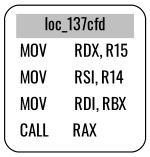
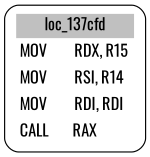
  digraph {
    fontname=Oswald
-   n1 [fontname=Oswald label=<<table border="0" cellborder="0" cellpadding="3"><tr><td align="center" colspan="2" bgcolor="grey">loc_137cfd</td></tr><tr><td align="left">MOV        RDX, R15</td></tr><tr><td align="left">MOV        RSI, R14</td></tr><tr><td align="left">MOV        RDI, RBX</td></tr><tr><td align="left">CALL       RAX</td></tr></table>> shape=Mrecord]
+   n1 [fontname=Oswald label=<<table border="0" cellborder="0" cellpadding="3"><tr><td align="center" colspan="2" bgcolor="grey">loc_137cfd</td></tr><tr><td align="left">MOV        RDX, R15</td></tr><tr><td align="left">MOV        RSI, R14</td></tr><tr><td align="left">MOV        RDI, RDI</td></tr><tr><td align="left">CALL       RAX</td></tr></table>> shape=Mrecord]
  }
